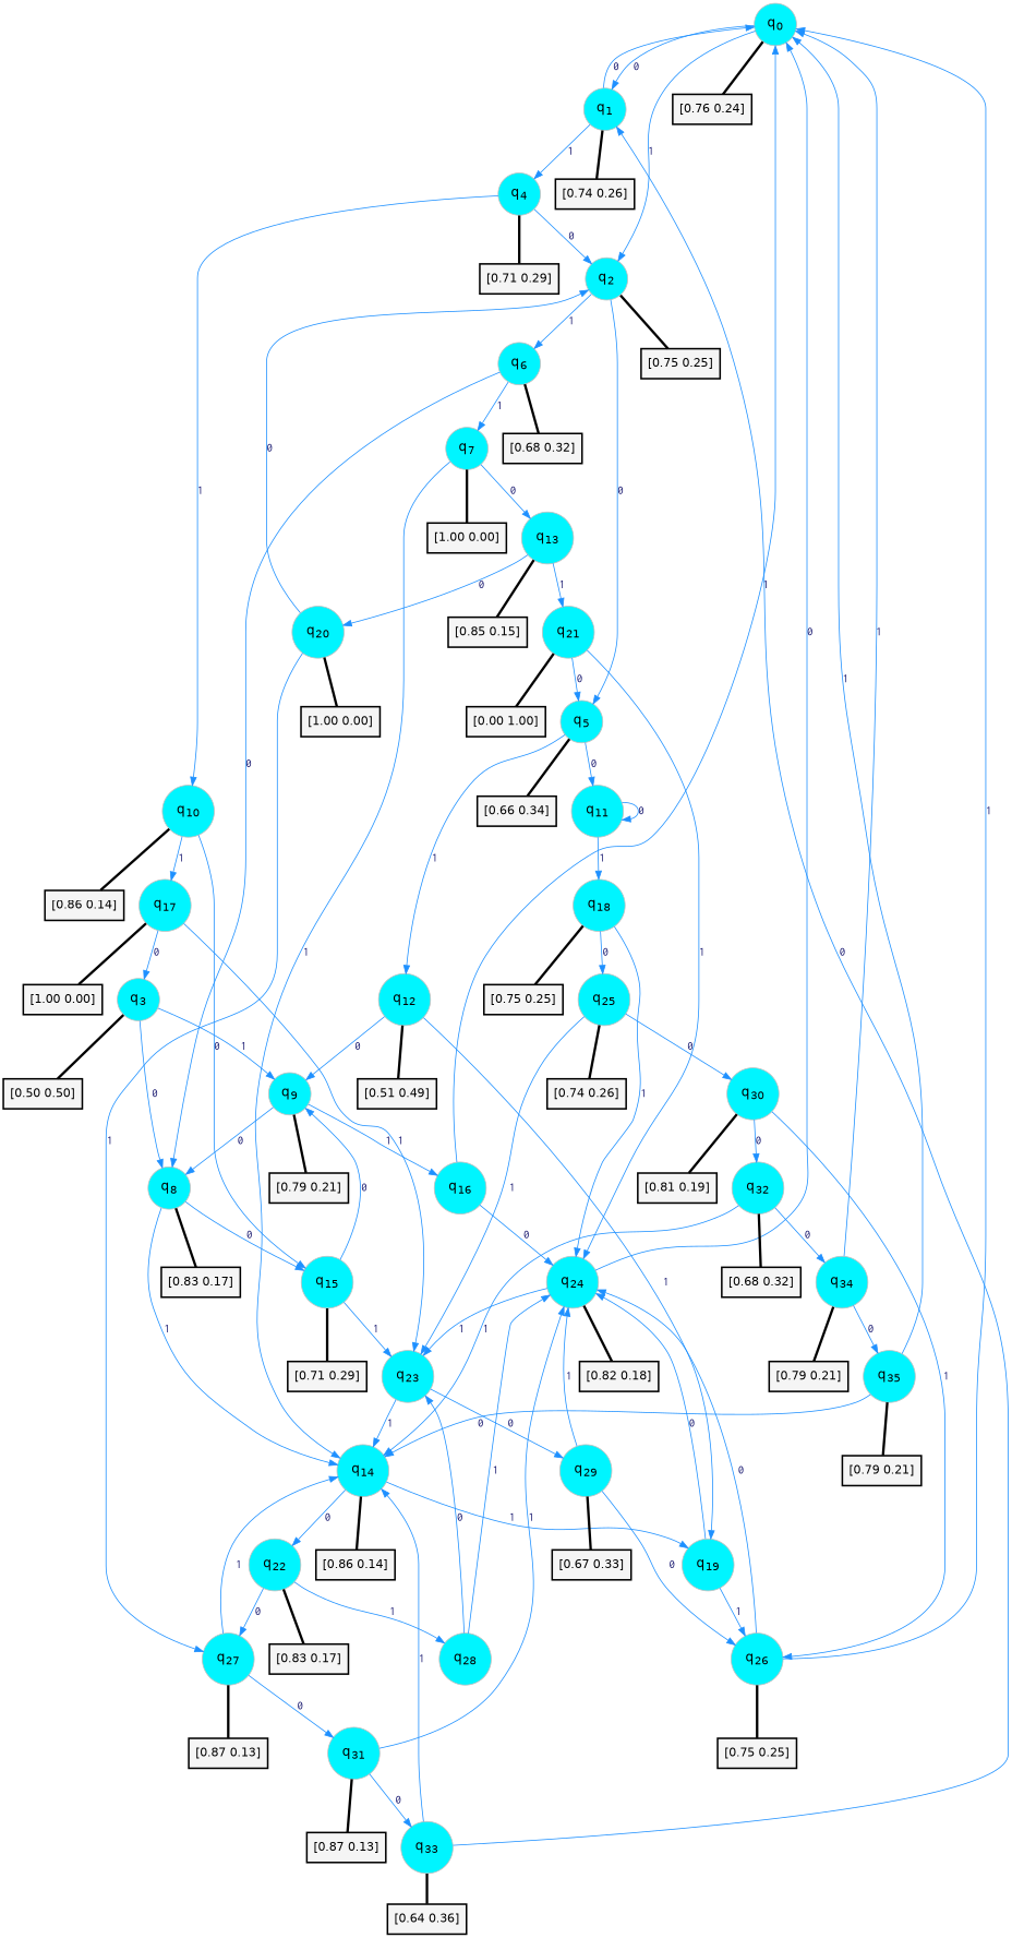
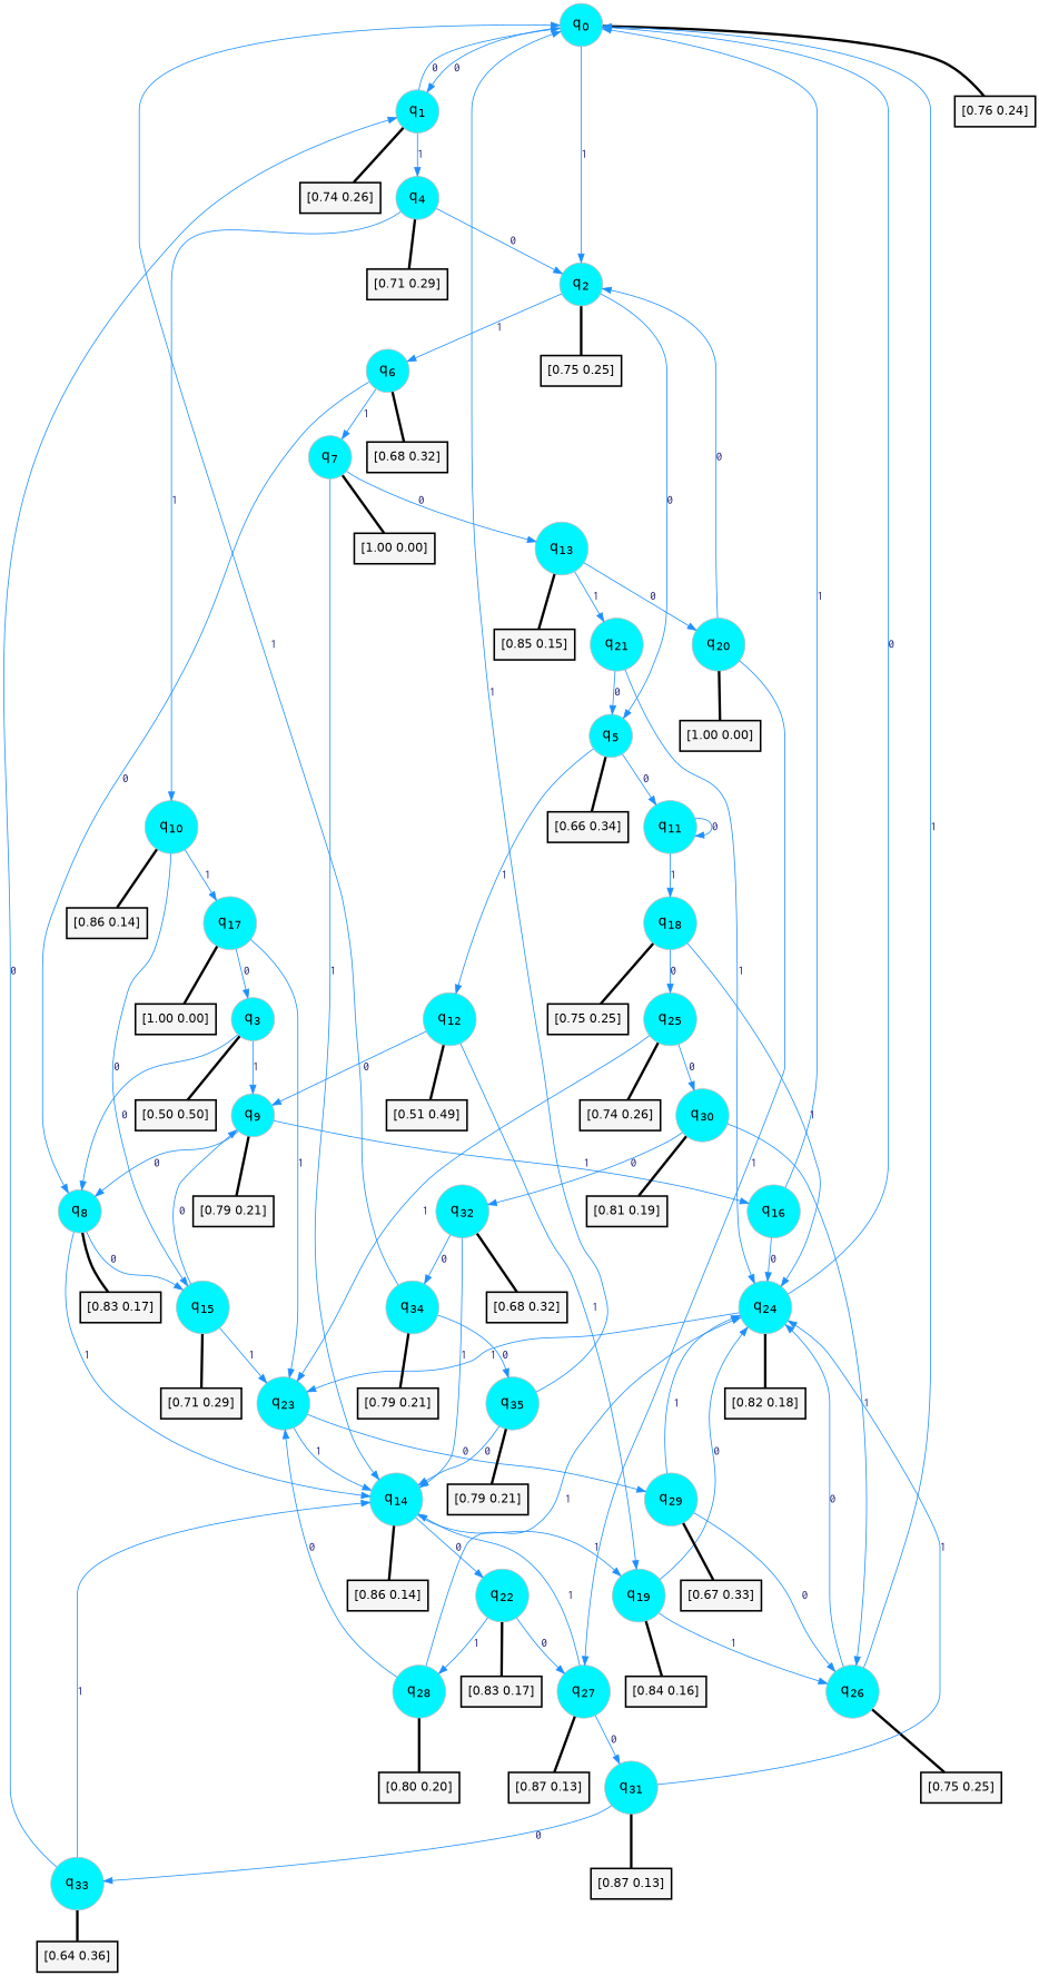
  digraph {
    rankdir=TD
    node [color=gray fillcolor=turquoise1 fontcolor=black fontname=Helvetica fontsize=16 fontweight=bold shape=circle style=filled]
    edge [arrowsize=1 color=dodgerblue1 fontcolor=midnightblue fontname=courier fontweight=bold penwidth=1 style=solid weight=20]
    n1 [label=<q<SUB>0</SUB>>]
    n2 [label=<q<SUB>1</SUB>>]
    n3 [label=<q<SUB>2</SUB>>]
    n4 [color=black fillcolor=whitesmoke fontsize=14 label="[0.76 0.24]" penwidth=2 shape=box]
    n5 [label=<q<SUB>4</SUB>>]
    n6 [color=black fillcolor=whitesmoke fontsize=14 label="[0.74 0.26]" penwidth=2 shape=box]
    n7 [label=<q<SUB>5</SUB>>]
    n8 [label=<q<SUB>6</SUB>>]
    n9 [color=black fillcolor=whitesmoke fontsize=14 label="[0.75 0.25]" penwidth=2 shape=box]
    n10 [label=<q<SUB>10</SUB>>]
    n11 [color=black fillcolor=whitesmoke fontsize=14 label="[0.71 0.29]" penwidth=2 shape=box]
    n12 [label=<q<SUB>11</SUB>>]
    n13 [label=<q<SUB>12</SUB>>]
    n14 [color=black fillcolor=whitesmoke fontsize=14 label="[0.66 0.34]" penwidth=2 shape=box]
    n15 [label=<q<SUB>8</SUB>>]
    n16 [label=<q<SUB>7</SUB>>]
    n17 [color=black fillcolor=whitesmoke fontsize=14 label="[0.68 0.32]" penwidth=2 shape=box]
    n18 [label=<q<SUB>3</SUB>>]
    n19 [label=<q<SUB>9</SUB>>]
    n20 [color=black fillcolor=whitesmoke fontsize=14 label="[0.50 0.50]" penwidth=2 shape=box]
    n21 [label=<q<SUB>14</SUB>>]
    n22 [label=<q<SUB>15</SUB>>]
    n23 [color=black fillcolor=whitesmoke fontsize=14 label="[0.83 0.17]" penwidth=2 shape=box]
    n24 [label=<q<SUB>16</SUB>>]
    n25 [color=black fillcolor=whitesmoke fontsize=14 label="[0.79 0.21]" penwidth=2 shape=box]
    n26 [label=<q<SUB>17</SUB>>]
    n27 [color=black fillcolor=whitesmoke fontsize=14 label="[0.86 0.14]" penwidth=2 shape=box]
    n28 [label=<q<SUB>18</SUB>>]
    n29 [label=<q<SUB>19</SUB>>]
    n30 [color=black fillcolor=whitesmoke fontsize=14 label="[0.51 0.49]" penwidth=2 shape=box]
    n31 [label=<q<SUB>13</SUB>>]
    n32 [color=black fillcolor=whitesmoke fontsize=14 label="[1.00 0.00]" penwidth=2 shape=box]
    n33 [label=<q<SUB>20</SUB>>]
    n34 [label=<q<SUB>21</SUB>>]
    n35 [color=black fillcolor=whitesmoke fontsize=14 label="[0.85 0.15]" penwidth=2 shape=box]
    n36 [label=<q<SUB>22</SUB>>]
    n37 [color=black fillcolor=whitesmoke fontsize=14 label="[0.86 0.14]" penwidth=2 shape=box]
    n38 [label=<q<SUB>23</SUB>>]
    n39 [color=black fillcolor=whitesmoke fontsize=14 label="[0.71 0.29]" penwidth=2 shape=box]
    n40 [label=<q<SUB>24</SUB>>]
    n41 [color=black fillcolor=whitesmoke fontsize=14 label="[1.00 0.00]" penwidth=2 shape=box]
    n42 [label=<q<SUB>25</SUB>>]
    n43 [color=black fillcolor=whitesmoke fontsize=14 label="[0.75 0.25]" penwidth=2 shape=box]
    n44 [label=<q<SUB>26</SUB>>]
+   n45 [color=black fillcolor=whitesmoke fontsize=14 label="[0.84 0.16]" penwidth=2 shape=box]
    n46 [label=<q<SUB>27</SUB>>]
    n47 [color=black fillcolor=whitesmoke fontsize=14 label="[1.00 0.00]" penwidth=2 shape=box]
-   n48 [color=black fillcolor=whitesmoke fontsize=14 label="[0.00 1.00]" penwidth=2 shape=box]
    n49 [label=<q<SUB>28</SUB>>]
    n50 [color=black fillcolor=whitesmoke fontsize=14 label="[0.83 0.17]" penwidth=2 shape=box]
    n51 [label=<q<SUB>29</SUB>>]
    n52 [color=black fillcolor=whitesmoke fontsize=14 label="[0.82 0.18]" penwidth=2 shape=box]
    n53 [label=<q<SUB>30</SUB>>]
    n54 [color=black fillcolor=whitesmoke fontsize=14 label="[0.74 0.26]" penwidth=2 shape=box]
    n55 [color=black fillcolor=whitesmoke fontsize=14 label="[0.75 0.25]" penwidth=2 shape=box]
    n56 [label=<q<SUB>31</SUB>>]
    n57 [color=black fillcolor=whitesmoke fontsize=14 label="[0.87 0.13]" penwidth=2 shape=box]
+   n58 [color=black fillcolor=whitesmoke fontsize=14 label="[0.80 0.20]" penwidth=2 shape=box]
    n59 [color=black fillcolor=whitesmoke fontsize=14 label="[0.67 0.33]" penwidth=2 shape=box]
    n60 [label=<q<SUB>32</SUB>>]
    n61 [color=black fillcolor=whitesmoke fontsize=14 label="[0.81 0.19]" penwidth=2 shape=box]
    n62 [label=<q<SUB>33</SUB>>]
    n63 [color=black fillcolor=whitesmoke fontsize=14 label="[0.87 0.13]" penwidth=2 shape=box]
    n64 [label=<q<SUB>34</SUB>>]
    n65 [color=black fillcolor=whitesmoke fontsize=14 label="[0.68 0.32]" penwidth=2 shape=box]
    n66 [color=black fillcolor=whitesmoke fontsize=14 label="[0.64 0.36]" penwidth=2 shape=box]
    n67 [label=<q<SUB>35</SUB>>]
    n68 [color=black fillcolor=whitesmoke fontsize=14 label="[0.79 0.21]" penwidth=2 shape=box]
    n69 [color=black fillcolor=whitesmoke fontsize=14 label="[0.79 0.21]" penwidth=2 shape=box]
    n1 -> n2 [label=0]
    n1 -> n3 [label=1]
    n1 -> n4 [arrowhead=none color=black penwidth=3]
    n2 -> n1 [label=0]
    n2 -> n5 [label=1]
    n2 -> n6 [arrowhead=none color=black penwidth=3]
    n3 -> n7 [label=0]
    n3 -> n8 [label=1]
    n3 -> n9 [arrowhead=none color=black penwidth=3]
    n5 -> n3 [label=0]
    n5 -> n10 [label=1]
    n5 -> n11 [arrowhead=none color=black penwidth=3]
    n7 -> n12 [label=0]
    n7 -> n13 [label=1]
    n7 -> n14 [arrowhead=none color=black penwidth=3]
    n8 -> n15 [label=0]
    n8 -> n16 [label=1]
    n8 -> n17 [arrowhead=none color=black penwidth=3]
    n10 -> n22 [label=0]
    n10 -> n26 [label=1]
    n10 -> n27 [arrowhead=none color=black penwidth=3]
    n12 -> n12 [label=0]
    n12 -> n28 [label=1]
    n13 -> n19 [label=0]
    n13 -> n29 [label=1]
    n13 -> n30 [arrowhead=none color=black penwidth=3]
    n15 -> n21 [label=1]
    n15 -> n22 [label=0]
    n15 -> n23 [arrowhead=none color=black penwidth=3]
    n16 -> n21 [label=1]
    n16 -> n31 [label=0]
    n16 -> n32 [arrowhead=none color=black penwidth=3]
    n18 -> n15 [label=0]
    n18 -> n19 [label=1]
    n18 -> n20 [arrowhead=none color=black penwidth=3]
    n19 -> n15 [label=0]
    n19 -> n24 [label=1]
    n19 -> n25 [arrowhead=none color=black penwidth=3]
    n21 -> n29 [label=1]
    n21 -> n36 [label=0]
    n21 -> n37 [arrowhead=none color=black penwidth=3]
    n22 -> n19 [label=0]
    n22 -> n38 [label=1]
    n22 -> n39 [arrowhead=none color=black penwidth=3]
    n24 -> n1 [label=1]
    n24 -> n40 [label=0]
    n26 -> n18 [label=0]
    n26 -> n38 [label=1]
    n26 -> n41 [arrowhead=none color=black penwidth=3]
    n28 -> n40 [label=1]
    n28 -> n42 [label=0]
    n28 -> n43 [arrowhead=none color=black penwidth=3]
    n29 -> n40 [label=0]
    n29 -> n44 [label=1]
+   n29 -> n45 [arrowhead=none color=black penwidth=3]
    n31 -> n33 [label=0]
    n31 -> n34 [label=1]
    n31 -> n35 [arrowhead=none color=black penwidth=3]
    n33 -> n3 [label=0]
    n33 -> n46 [label=1]
    n33 -> n47 [arrowhead=none color=black penwidth=3]
    n34 -> n7 [label=0]
    n34 -> n40 [label=1]
-   n34 -> n48 [arrowhead=none color=black penwidth=3]
    n36 -> n46 [label=0]
    n36 -> n49 [label=1]
    n36 -> n50 [arrowhead=none color=black penwidth=3]
    n38 -> n21 [label=1]
    n38 -> n51 [label=0]
    n40 -> n1 [label=0]
    n40 -> n38 [label=1]
    n40 -> n52 [arrowhead=none color=black penwidth=3]
    n42 -> n38 [label=1]
    n42 -> n53 [label=0]
    n42 -> n54 [arrowhead=none color=black penwidth=3]
    n44 -> n1 [label=1]
    n44 -> n40 [label=0]
    n44 -> n55 [arrowhead=none color=black penwidth=3]
    n46 -> n21 [label=1]
    n46 -> n56 [label=0]
    n46 -> n57 [arrowhead=none color=black penwidth=3]
    n49 -> n38 [label=0]
    n49 -> n40 [label=1]
+   n49 -> n58 [arrowhead=none color=black penwidth=3]
    n51 -> n40 [label=1]
    n51 -> n44 [label=0]
    n51 -> n59 [arrowhead=none color=black penwidth=3]
    n53 -> n44 [label=1]
    n53 -> n60 [label=0]
    n53 -> n61 [arrowhead=none color=black penwidth=3]
    n56 -> n40 [label=1]
    n56 -> n62 [label=0]
    n56 -> n63 [arrowhead=none color=black penwidth=3]
    n60 -> n21 [label=1]
    n60 -> n64 [label=0]
    n60 -> n65 [arrowhead=none color=black penwidth=3]
    n62 -> n2 [label=0]
    n62 -> n21 [label=1]
    n62 -> n66 [arrowhead=none color=black penwidth=3]
    n64 -> n1 [label=1]
    n64 -> n67 [label=0]
    n64 -> n68 [arrowhead=none color=black penwidth=3]
    n67 -> n1 [label=1]
    n67 -> n21 [label=0]
    n67 -> n69 [arrowhead=none color=black penwidth=3]
  }
